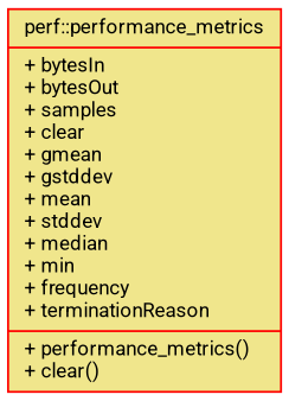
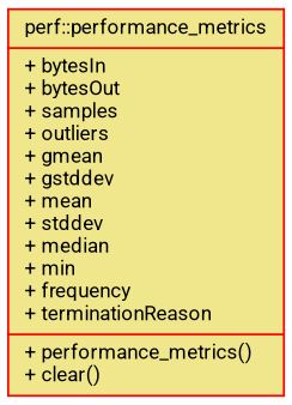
  digraph {
    fontname=Roboto
-   n1 [color=red fillcolor=khaki fontcolor=black fontname=Roboto fontsize=10 height=0.2 label="{perf::performance_metrics\n|+ bytesIn\l+ bytesOut\l+ samples\l+ clear\l+ gmean\l+ gstddev\l+ mean\l+ stddev\l+ median\l+ min\l+ frequency\l+ terminationReason\l|+ performance_metrics()\l+ clear()\l}" shape=record style=filled width=0.4]
+   n1 [color=red fillcolor=khaki fontcolor=black fontname=Roboto fontsize=10 height=0.2 label="{perf::performance_metrics\n|+ bytesIn\l+ bytesOut\l+ samples\l+ outliers\l+ gmean\l+ gstddev\l+ mean\l+ stddev\l+ median\l+ min\l+ frequency\l+ terminationReason\l|+ performance_metrics()\l+ clear()\l}" shape=record style=filled width=0.4]
  }
